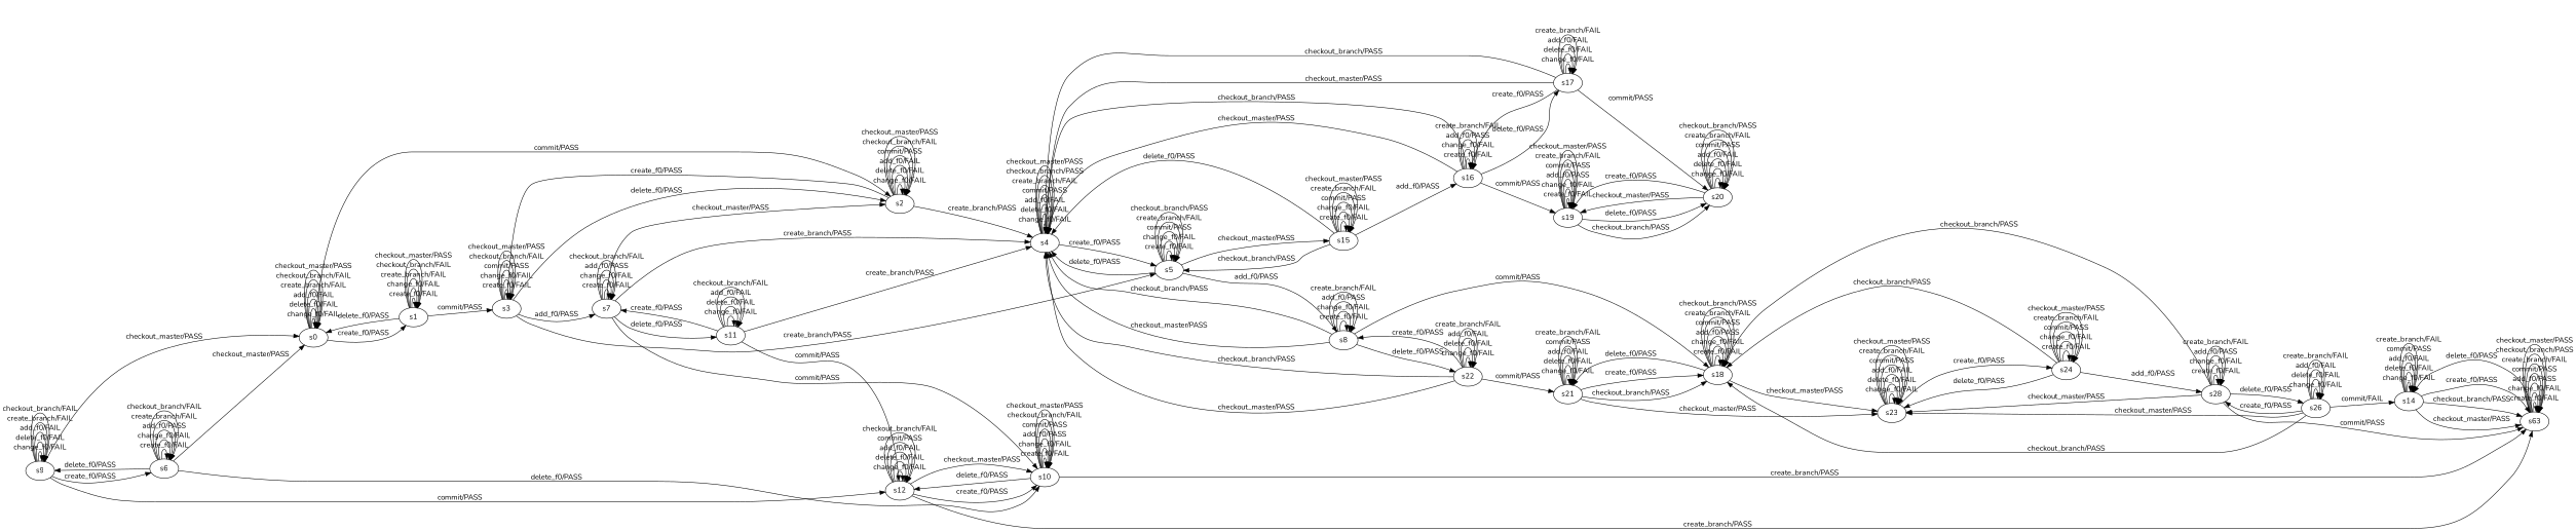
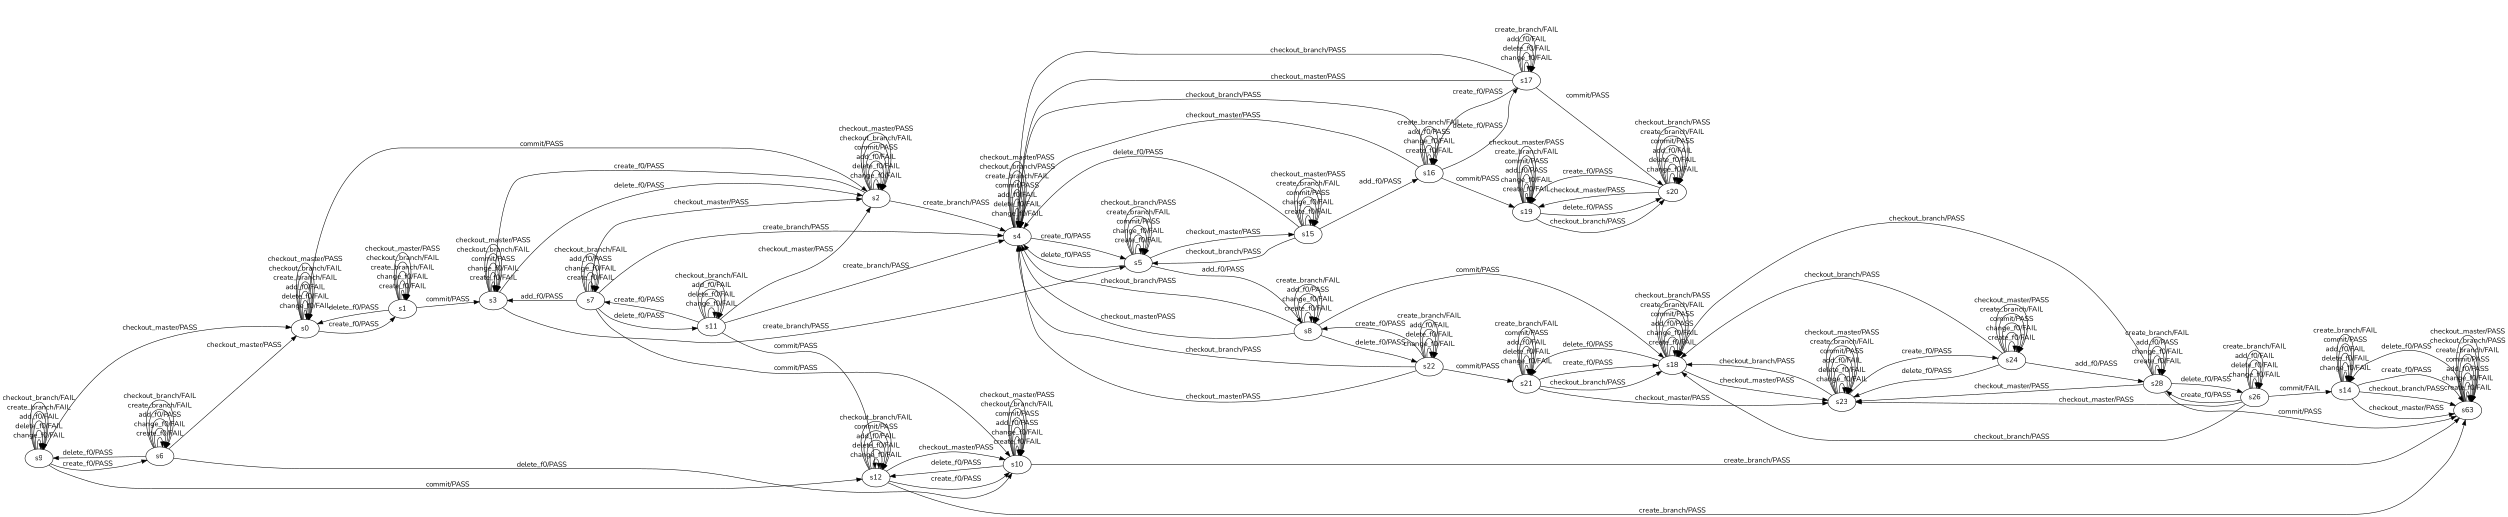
  digraph {
    fontname=Nunito
    rankdir=LR
    node [fontname=Nunito]
    edge [fontname=Nunito]
    n1 [label=s0]
    n2 [label=s1]
    n3 [label=s2]
    n4 [label=s3]
    n5 [label=s4]
    n6 [label=s5]
    n7 [label=s7]
    n8 [label=s6]
    n9 [label=s9]
    n10 [label=s10]
    n11 [label=s8]
    n12 [label=s15]
    n13 [label=s11]
    n14 [label=s18]
    n15 [label=s22]
    n16 [label=s16]
    n17 [label=s12]
    n18 [label=s63]
    n19 [label=s21]
    n20 [label=s23]
    n21 [label=s14]
    n22 [label=s17]
    n23 [label=s19]
    n24 [label=s20]
    n25 [label=s24]
    n26 [label=s28]
    n27 [label=s26]
    n1 -> n1 [label="change_f0/FAIL"]
    n1 -> n1 [label="delete_f0/FAIL"]
    n1 -> n1 [label="add_f0/FAIL"]
    n1 -> n1 [label="create_branch/FAIL"]
    n1 -> n1 [label="checkout_branch/FAIL"]
    n1 -> n1 [label="checkout_master/PASS"]
    n1 -> n2 [label="create_f0/PASS"]
    n1 -> n3 [label="commit/PASS"]
    n2 -> n1 [label="delete_f0/PASS"]
    n2 -> n2 [label="create_f0/FAIL"]
    n2 -> n2 [label="change_f0/FAIL"]
    n2 -> n2 [label="create_branch/FAIL"]
    n2 -> n2 [label="checkout_branch/FAIL"]
    n2 -> n2 [label="checkout_master/PASS"]
    n2 -> n4 [label="commit/PASS"]
    n3 -> n3 [label="change_f0/FAIL"]
    n3 -> n3 [label="delete_f0/FAIL"]
    n3 -> n3 [label="add_f0/FAIL"]
    n3 -> n3 [label="commit/PASS"]
    n3 -> n3 [label="checkout_branch/FAIL"]
    n3 -> n3 [label="checkout_master/PASS"]
    n3 -> n4 [label="create_f0/PASS"]
    n3 -> n5 [label="create_branch/PASS"]
    n4 -> n3 [label="delete_f0/PASS"]
    n4 -> n4 [label="create_f0/FAIL"]
    n4 -> n4 [label="change_f0/FAIL"]
    n4 -> n4 [label="commit/PASS"]
    n4 -> n4 [label="checkout_branch/FAIL"]
    n4 -> n4 [label="checkout_master/PASS"]
    n4 -> n6 [label="create_branch/PASS"]
-   n4 -> n7 [label="add_f0/PASS"]
+   n7 -> n4 [label="add_f0/PASS"]
    n5 -> n5 [label="change_f0/FAIL"]
    n5 -> n5 [label="delete_f0/FAIL"]
    n5 -> n5 [label="add_f0/FAIL"]
    n5 -> n5 [label="commit/PASS"]
    n5 -> n5 [label="create_branch/FAIL"]
    n5 -> n5 [label="checkout_branch/PASS"]
    n5 -> n5 [label="checkout_master/PASS"]
    n5 -> n6 [label="create_f0/PASS"]
    n6 -> n5 [label="delete_f0/PASS"]
    n6 -> n6 [label="create_f0/FAIL"]
    n6 -> n6 [label="change_f0/FAIL"]
    n6 -> n6 [label="commit/PASS"]
    n6 -> n6 [label="create_branch/FAIL"]
    n6 -> n6 [label="checkout_branch/PASS"]
    n6 -> n11 [label="add_f0/PASS"]
    n6 -> n12 [label="checkout_master/PASS"]
    n7 -> n3 [label="checkout_master/PASS"]
    n7 -> n5 [label="create_branch/PASS"]
    n7 -> n7 [label="create_f0/FAIL"]
    n7 -> n7 [label="change_f0/FAIL"]
    n7 -> n7 [label="add_f0/PASS"]
    n7 -> n7 [label="checkout_branch/FAIL"]
    n7 -> n10 [label="commit/PASS"]
    n7 -> n13 [label="delete_f0/PASS"]
    n8 -> n1 [label="checkout_master/PASS"]
    n8 -> n8 [label="create_f0/FAIL"]
    n8 -> n8 [label="change_f0/FAIL"]
    n8 -> n8 [label="add_f0/PASS"]
    n8 -> n8 [label="create_branch/FAIL"]
    n8 -> n8 [label="checkout_branch/FAIL"]
    n8 -> n9 [label="delete_f0/PASS"]
    n8 -> n10 [label="delete_f0/PASS"]
    n9 -> n1 [label="checkout_master/PASS"]
    n9 -> n8 [label="create_f0/PASS"]
    n9 -> n9 [label="change_f0/FAIL"]
    n9 -> n9 [label="delete_f0/FAIL"]
    n9 -> n9 [label="add_f0/FAIL"]
    n9 -> n9 [label="create_branch/FAIL"]
    n9 -> n9 [label="checkout_branch/FAIL"]
    n9 -> n17 [label="commit/PASS"]
    n10 -> n10 [label="create_f0/FAIL"]
    n10 -> n10 [label="change_f0/FAIL"]
    n10 -> n10 [label="add_f0/PASS"]
    n10 -> n10 [label="commit/PASS"]
    n10 -> n10 [label="checkout_branch/FAIL"]
    n10 -> n10 [label="checkout_master/PASS"]
    n10 -> n17 [label="delete_f0/PASS"]
    n10 -> n18 [label="create_branch/PASS"]
    n11 -> n5 [label="checkout_branch/PASS"]
    n11 -> n5 [label="checkout_master/PASS"]
    n11 -> n11 [label="create_f0/FAIL"]
    n11 -> n11 [label="change_f0/FAIL"]
    n11 -> n11 [label="add_f0/PASS"]
    n11 -> n11 [label="create_branch/FAIL"]
    n11 -> n14 [label="commit/PASS"]
    n11 -> n15 [label="delete_f0/PASS"]
    n12 -> n5 [label="delete_f0/PASS"]
    n12 -> n6 [label="checkout_branch/PASS"]
    n12 -> n12 [label="create_f0/FAIL"]
    n12 -> n12 [label="change_f0/FAIL"]
    n12 -> n12 [label="commit/PASS"]
    n12 -> n12 [label="create_branch/FAIL"]
    n12 -> n12 [label="checkout_master/PASS"]
    n12 -> n16 [label="add_f0/PASS"]
+   n13 -> n3 [label="checkout_master/PASS"]
    n13 -> n5 [label="create_branch/PASS"]
    n13 -> n7 [label="create_f0/PASS"]
    n13 -> n13 [label="change_f0/FAIL"]
    n13 -> n13 [label="delete_f0/FAIL"]
    n13 -> n13 [label="add_f0/FAIL"]
    n13 -> n13 [label="checkout_branch/FAIL"]
    n13 -> n17 [label="commit/PASS"]
    n14 -> n14 [label="create_f0/FAIL"]
    n14 -> n14 [label="change_f0/FAIL"]
    n14 -> n14 [label="add_f0/PASS"]
    n14 -> n14 [label="commit/PASS"]
    n14 -> n14 [label="create_branch/FAIL"]
    n14 -> n14 [label="checkout_branch/PASS"]
    n14 -> n19 [label="delete_f0/PASS"]
    n14 -> n20 [label="checkout_master/PASS"]
    n15 -> n5 [label="checkout_branch/PASS"]
    n15 -> n5 [label="checkout_master/PASS"]
    n15 -> n11 [label="create_f0/PASS"]
    n15 -> n15 [label="change_f0/FAIL"]
    n15 -> n15 [label="delete_f0/FAIL"]
    n15 -> n15 [label="add_f0/FAIL"]
    n15 -> n15 [label="create_branch/FAIL"]
    n15 -> n19 [label="commit/PASS"]
    n16 -> n5 [label="checkout_branch/PASS"]
    n16 -> n5 [label="checkout_master/PASS"]
    n16 -> n16 [label="create_f0/FAIL"]
    n16 -> n16 [label="change_f0/FAIL"]
    n16 -> n16 [label="add_f0/PASS"]
    n16 -> n16 [label="create_branch/FAIL"]
    n16 -> n22 [label="delete_f0/PASS"]
    n16 -> n23 [label="commit/PASS"]
    n17 -> n10 [label="create_f0/PASS"]
    n17 -> n10 [label="checkout_master/PASS"]
    n17 -> n17 [label="change_f0/FAIL"]
    n17 -> n17 [label="delete_f0/FAIL"]
    n17 -> n17 [label="add_f0/FAIL"]
    n17 -> n17 [label="commit/PASS"]
    n17 -> n17 [label="checkout_branch/FAIL"]
    n17 -> n18 [label="create_branch/PASS"]
    n18 -> n18 [label="create_f0/FAIL"]
    n18 -> n18 [label="change_f0/FAIL"]
    n18 -> n18 [label="add_f0/PASS"]
    n18 -> n18 [label="commit/PASS"]
    n18 -> n18 [label="create_branch/FAIL"]
    n18 -> n18 [label="checkout_branch/PASS"]
    n18 -> n18 [label="checkout_master/PASS"]
    n18 -> n21 [label="delete_f0/PASS"]
    n19 -> n14 [label="create_f0/PASS"]
    n19 -> n14 [label="checkout_branch/PASS"]
    n19 -> n19 [label="change_f0/FAIL"]
    n19 -> n19 [label="delete_f0/FAIL"]
    n19 -> n19 [label="add_f0/FAIL"]
    n19 -> n19 [label="commit/PASS"]
    n19 -> n19 [label="create_branch/FAIL"]
    n19 -> n20 [label="checkout_master/PASS"]
+   n20 -> n14 [label="checkout_branch/PASS"]
    n20 -> n20 [label="change_f0/FAIL"]
    n20 -> n20 [label="delete_f0/FAIL"]
    n20 -> n20 [label="add_f0/FAIL"]
    n20 -> n20 [label="commit/PASS"]
    n20 -> n20 [label="create_branch/FAIL"]
    n20 -> n20 [label="checkout_master/PASS"]
    n20 -> n25 [label="create_f0/PASS"]
    n21 -> n18 [label="create_f0/PASS"]
    n21 -> n18 [label="checkout_branch/PASS"]
    n21 -> n18 [label="checkout_master/PASS"]
    n21 -> n21 [label="change_f0/FAIL"]
    n21 -> n21 [label="delete_f0/FAIL"]
    n21 -> n21 [label="add_f0/FAIL"]
    n21 -> n21 [label="commit/PASS"]
    n21 -> n21 [label="create_branch/FAIL"]
    n22 -> n5 [label="checkout_branch/PASS"]
    n22 -> n5 [label="checkout_master/PASS"]
    n22 -> n16 [label="create_f0/PASS"]
    n22 -> n22 [label="change_f0/FAIL"]
    n22 -> n22 [label="delete_f0/FAIL"]
    n22 -> n22 [label="add_f0/FAIL"]
    n22 -> n22 [label="create_branch/FAIL"]
    n22 -> n24 [label="commit/PASS"]
    n23 -> n23 [label="create_f0/FAIL"]
    n23 -> n23 [label="change_f0/FAIL"]
    n23 -> n23 [label="add_f0/PASS"]
    n23 -> n23 [label="commit/PASS"]
    n23 -> n23 [label="create_branch/FAIL"]
    n23 -> n23 [label="checkout_master/PASS"]
    n23 -> n24 [label="delete_f0/PASS"]
    n23 -> n24 [label="checkout_branch/PASS"]
    n24 -> n23 [label="create_f0/PASS"]
    n24 -> n23 [label="checkout_master/PASS"]
    n24 -> n24 [label="change_f0/FAIL"]
    n24 -> n24 [label="delete_f0/FAIL"]
    n24 -> n24 [label="add_f0/FAIL"]
    n24 -> n24 [label="commit/PASS"]
    n24 -> n24 [label="create_branch/FAIL"]
    n24 -> n24 [label="checkout_branch/PASS"]
    n25 -> n14 [label="checkout_branch/PASS"]
    n25 -> n20 [label="delete_f0/PASS"]
    n25 -> n25 [label="create_f0/FAIL"]
    n25 -> n25 [label="change_f0/FAIL"]
    n25 -> n25 [label="commit/PASS"]
    n25 -> n25 [label="create_branch/FAIL"]
    n25 -> n25 [label="checkout_master/PASS"]
    n25 -> n26 [label="add_f0/PASS"]
    n26 -> n14 [label="checkout_branch/PASS"]
    n26 -> n18 [label="commit/PASS"]
    n26 -> n20 [label="checkout_master/PASS"]
    n26 -> n26 [label="create_f0/FAIL"]
    n26 -> n26 [label="change_f0/FAIL"]
    n26 -> n26 [label="add_f0/PASS"]
    n26 -> n26 [label="create_branch/FAIL"]
    n26 -> n27 [label="delete_f0/PASS"]
    n27 -> n14 [label="checkout_branch/PASS"]
    n27 -> n20 [label="checkout_master/PASS"]
    n27 -> n21 [label="commit/FAIL"]
    n27 -> n26 [label="create_f0/PASS"]
    n27 -> n27 [label="change_f0/FAIL"]
    n27 -> n27 [label="delete_f0/FAIL"]
    n27 -> n27 [label="add_f0/FAIL"]
    n27 -> n27 [label="create_branch/FAIL"]
  }
